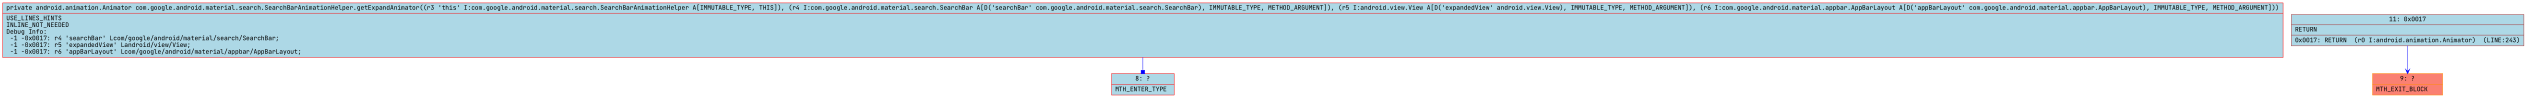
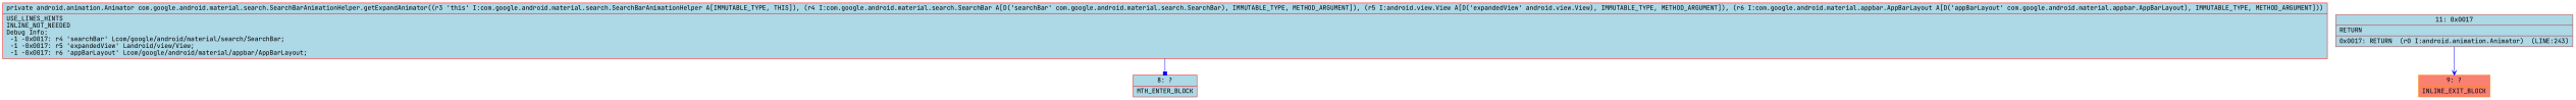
  digraph {
    fontname="JetBrains Mono"
    node [color=red fillcolor=lightblue fontname="JetBrains Mono" shape=record style=filled]
    edge [color=blue fontname="JetBrains Mono"]
-   n1 [label="{8\:\ ?|MTH_ENTER_TYPE\l}"]
+   n1 [label="{8\:\ ?|MTH_ENTER_BLOCK\l}"]
    n2 [color=brown label="{11\:\ 0x0017|RETURN\l|0x0017: RETURN  (r0 I:android.animation.Animator)  (LINE:243)\l}"]
-   n3 [color=darkorange fillcolor=salmon label="{9\:\ ?|MTH_EXIT_BLOCK\l}"]
+   n3 [color=darkorange fillcolor=salmon label="{9\:\ ?|INLINE_EXIT_BLOCK\l}"]
    n4 [label="{private android.animation.Animator com.google.android.material.search.SearchBarAnimationHelper.getExpandAnimator((r3 'this' I:com.google.android.material.search.SearchBarAnimationHelper A[IMMUTABLE_TYPE, THIS]), (r4 I:com.google.android.material.search.SearchBar A[D('searchBar' com.google.android.material.search.SearchBar), IMMUTABLE_TYPE, METHOD_ARGUMENT]), (r5 I:android.view.View A[D('expandedView' android.view.View), IMMUTABLE_TYPE, METHOD_ARGUMENT]), (r6 I:com.google.android.material.appbar.AppBarLayout A[D('appBarLayout' com.google.android.material.appbar.AppBarLayout), IMMUTABLE_TYPE, METHOD_ARGUMENT]))  | USE_LINES_HINTS\lINLINE_NOT_NEEDED\lDebug Info:\l  \-1 \-0x0017: r4 'searchBar' Lcom\/google\/android\/material\/search\/SearchBar;\l  \-1 \-0x0017: r5 'expandedView' Landroid\/view\/View;\l  \-1 \-0x0017: r6 'appBarLayout' Lcom\/google\/android\/material\/appbar\/AppBarLayout;\l}"]
    n2 -> n3 [arrowhead=vee]
    n4 -> n1 [arrowhead=box]
  }
